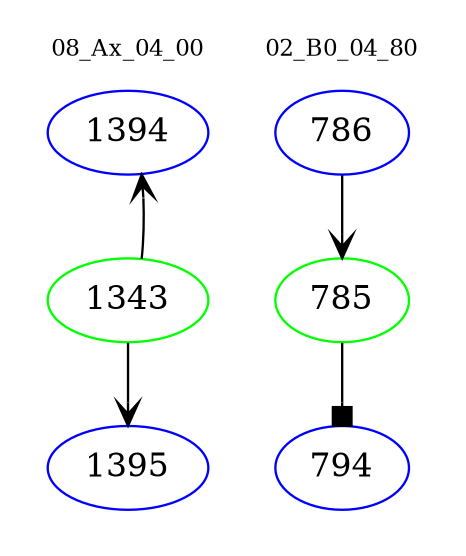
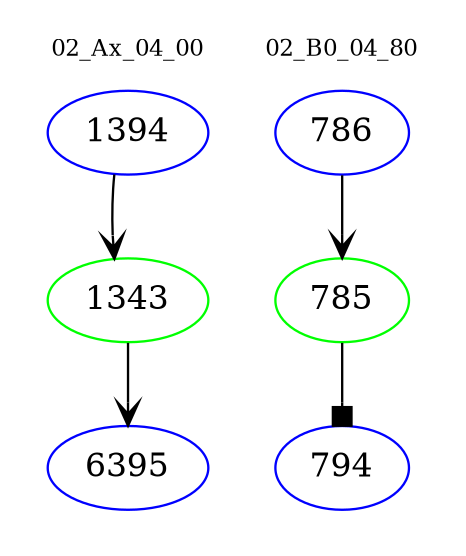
  digraph {
    node [color=blue]
    edge [arrowhead=vee color=black]
    n1 [label=1394]
    n2 [color=green label=1343]
-   n3 [label=1395]
+   n3 [label=6395]
    n4 [label=786]
    n5 [color=green label=785]
    n6 [label=794]
    subgraph cluster_1 {
      color=white
      fontsize=10
-     label="08_Ax_04_00"
+     label="02_Ax_04_00"
      n1
      n2
      n3
    }
    subgraph cluster_2 {
      color=white
      fontsize=10
      label="02_B0_04_80"
      n4
      n5
      n6
    }
-   n2 -> n1
+   n1 -> n2
    n2 -> n3
    n4 -> n5
    n5 -> n6 [arrowhead=box]
  }
